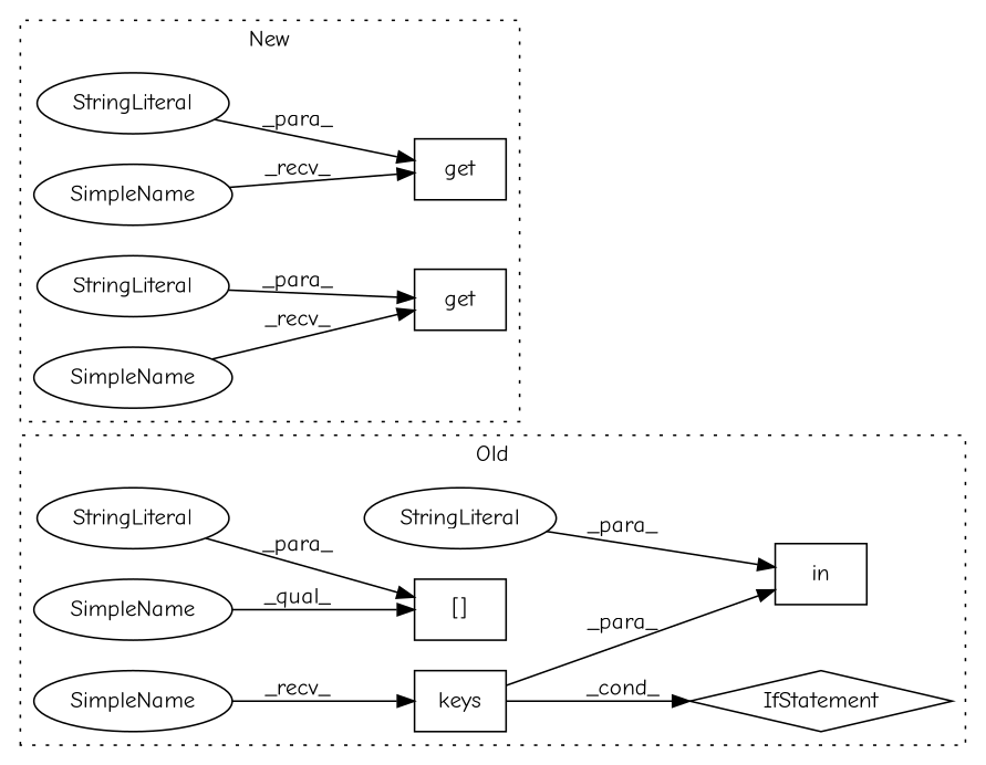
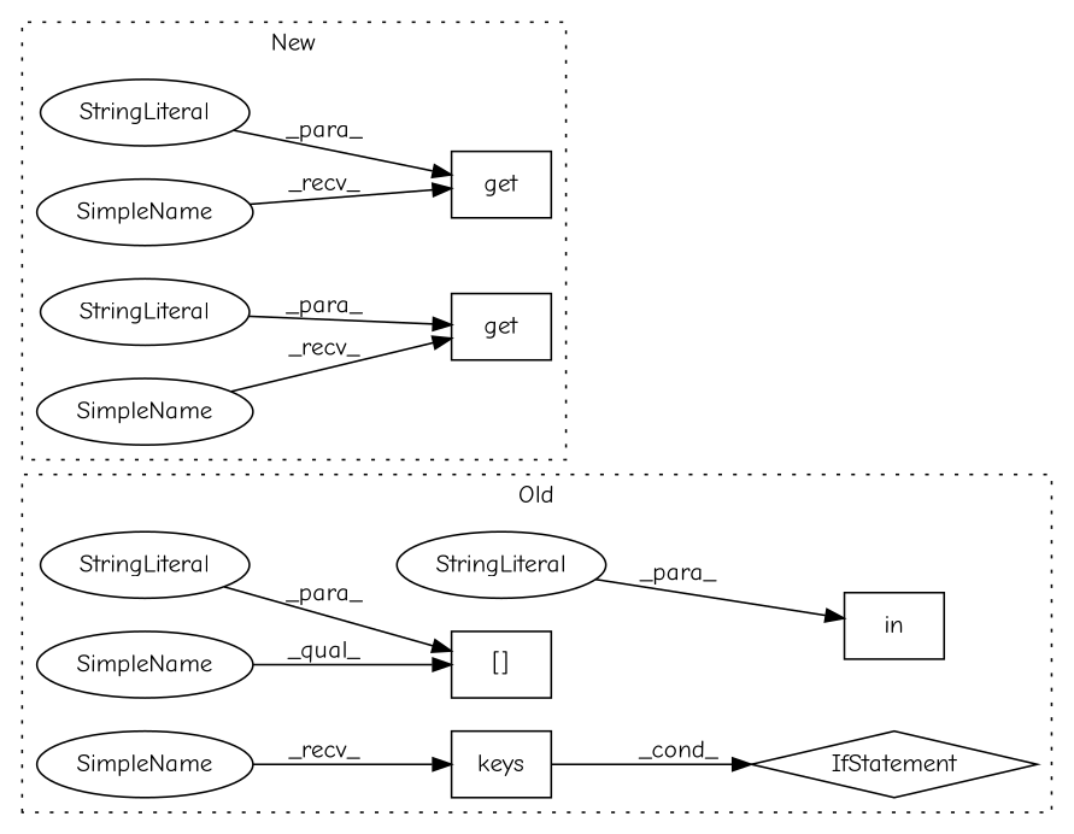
  digraph {
    fontname="Comic Neue"
    rankdir=LR
    node [a=45 fontname="Comic Neue" l=4 s=11465 shape=ellipse]
    edge [fontname="Comic Neue"]
    n1 [a=32 l=6 label=keys s=11496 shape=box]
    n2 [a=105 l=37 label=in shape=box]
    n3 [l=22 label=StringLiteral]
    n4 [a=25 l=3 label=IfStatement s=11503 shape=diamond]
    n5 [a=2 l="5,1" label="[]" s="11506,11533" shape=box]
    n6 [l=22 label=StringLiteral s=11511]
    n7 [a=42 label=SimpleName s=11506]
    n8 [a=42 label=SimpleName s=11491]
    n9 [a=32 l="4,1" label=get s="11695,11705" shape=box]
    n10 [l=6 label=StringLiteral s=11699]
    n11 [a=32 l="4,1" label=get s="11765,11787" shape=box]
    n12 [l=18 label=StringLiteral s=11769]
    n13 [a=42 label=SimpleName s=11760]
    n14 [a=42 label=SimpleName s=11690]
    subgraph cluster_1 {
      label=Old
      style=dotted
      n1
      n2
      n3
      n4
      n5
      n6
      n7
      n8
    }
    subgraph cluster_2 {
      label=New
      style=dotted
      n9
      n10
      n11
      n12
      n13
      n14
    }
-   n1 -> n2 [label=_para_]
    n1 -> n4 [label=_cond_]
    n3 -> n2 [label=_para_]
    n6 -> n5 [label=_para_]
    n7 -> n5 [label=_qual_]
    n8 -> n1 [label=_recv_]
    n10 -> n9 [label=_para_]
    n12 -> n11 [label=_para_]
    n13 -> n11 [label=_recv_]
    n14 -> n9 [label=_recv_]
  }
